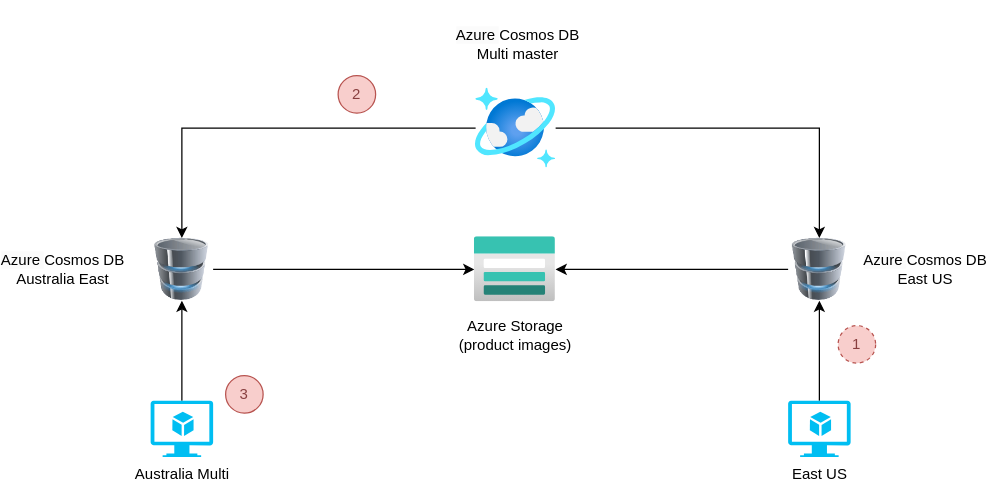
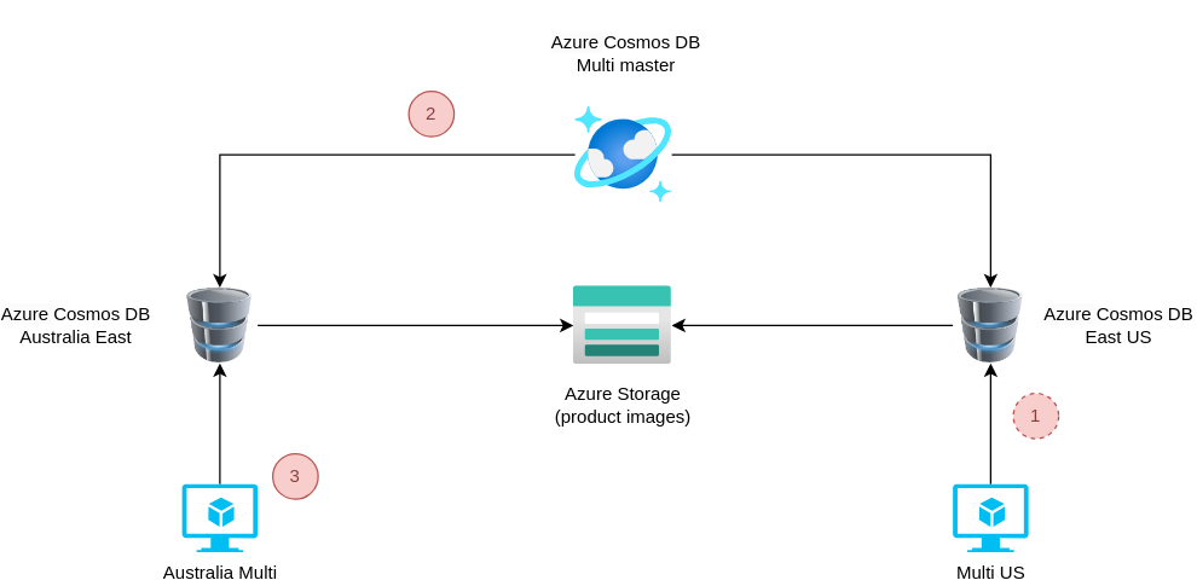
  <mxCell id="0" />
  <mxCell id="1" parent="0" />
  <mxCell id="2" style="edgeStyle=orthogonalEdgeStyle;rounded=0;orthogonalLoop=1;jettySize=auto;html=1;entryX=0.5;entryY=1;entryDx=0;entryDy=0;" parent="1" source="3" target="10" edge="1"><mxGeometry relative="1" as="geometry"><mxPoint x="145" y="280" as="targetPoint" /></mxGeometry></mxCell>
  <mxCell id="3" value="Australia Multi" style="verticalLabelPosition=bottom;html=1;verticalAlign=top;align=center;strokeColor=none;fillColor=#00BEF2;shape=mxgraph.azure.virtual_machine_feature;pointerEvents=1;" parent="1" vertex="1"><mxGeometry x="120" y="320" width="50" height="45" as="geometry" /></mxCell>
  <mxCell id="4" style="edgeStyle=orthogonalEdgeStyle;rounded=0;orthogonalLoop=1;jettySize=auto;html=1;" parent="1" source="5" target="12" edge="1"><mxGeometry relative="1" as="geometry"><mxPoint x="655" y="290" as="targetPoint" /></mxGeometry></mxCell>
- <mxCell id="5" value="East US" style="verticalLabelPosition=bottom;html=1;verticalAlign=top;align=center;strokeColor=none;fillColor=#00BEF2;shape=mxgraph.azure.virtual_machine_feature;pointerEvents=1;" parent="1" vertex="1"><mxGeometry x="630" y="320" width="50" height="45" as="geometry" /></mxCell>
+ <mxCell id="5" value="Multi US" style="verticalLabelPosition=bottom;html=1;verticalAlign=top;align=center;strokeColor=none;fillColor=#00BEF2;shape=mxgraph.azure.virtual_machine_feature;pointerEvents=1;" parent="1" vertex="1"><mxGeometry x="630" y="320" width="50" height="45" as="geometry" /></mxCell>
  <mxCell id="6" style="edgeStyle=orthogonalEdgeStyle;rounded=0;orthogonalLoop=1;jettySize=auto;html=1;entryX=0.5;entryY=0;entryDx=0;entryDy=0;" parent="1" source="8" target="10" edge="1"><mxGeometry relative="1" as="geometry" /></mxCell>
  <mxCell id="7" style="edgeStyle=orthogonalEdgeStyle;rounded=0;orthogonalLoop=1;jettySize=auto;html=1;entryX=0.5;entryY=0;entryDx=0;entryDy=0;" parent="1" source="8" target="12" edge="1"><mxGeometry relative="1" as="geometry" /></mxCell>
  <mxCell id="8" value="" style="image;aspect=fixed;html=1;points=[];align=center;fontSize=12;image=img/lib/azure2/databases/Azure_Cosmos_DB.svg;" parent="1" vertex="1"><mxGeometry x="380" y="70" width="64" height="64" as="geometry" /></mxCell>
  <mxCell id="9" style="edgeStyle=orthogonalEdgeStyle;rounded=0;orthogonalLoop=1;jettySize=auto;html=1;exitX=1;exitY=0.5;exitDx=0;exitDy=0;" edge="1" parent="1" source="10" target="19"><mxGeometry relative="1" as="geometry" /></mxCell>
  <mxCell id="10" value="" style="image;html=1;image=img/lib/clip_art/computers/Database_128x128.png" parent="1" vertex="1"><mxGeometry x="120" y="190" width="50" height="50" as="geometry" /></mxCell>
  <mxCell id="11" style="edgeStyle=orthogonalEdgeStyle;rounded=0;orthogonalLoop=1;jettySize=auto;html=1;" edge="1" parent="1" source="12" target="19"><mxGeometry relative="1" as="geometry" /></mxCell>
  <mxCell id="12" value="" style="image;html=1;image=img/lib/clip_art/computers/Database_128x128.png" parent="1" vertex="1"><mxGeometry x="630" y="190" width="50" height="50" as="geometry" /></mxCell>
  <mxCell id="13" value="&lt;span style=&quot;text-wrap-mode: nowrap; background-color: rgb(255, 255, 255);&quot;&gt;&lt;span style=&quot;background-color: rgb(251, 251, 251);&quot;&gt;Azure&amp;nbsp;&lt;/span&gt;Cosmos DB&lt;/span&gt;&lt;div style=&quot;text-wrap-mode: nowrap;&quot;&gt;East US&lt;/div&gt;" style="text;strokeColor=none;align=center;fillColor=none;html=1;verticalAlign=middle;whiteSpace=wrap;rounded=0;" parent="1" vertex="1"><mxGeometry x="710" y="200" width="60" height="30" as="geometry" /></mxCell>
  <mxCell id="14" value="&lt;span style=&quot;text-wrap-mode: nowrap; background-color: rgb(255, 255, 255);&quot;&gt;&lt;span style=&quot;background-color: rgb(251, 251, 251);&quot;&gt;Azure&amp;nbsp;&lt;/span&gt;Cosmos DB&lt;/span&gt;&lt;div style=&quot;text-wrap-mode: nowrap;&quot;&gt;Australia East&lt;/div&gt;" style="text;strokeColor=none;align=center;fillColor=none;html=1;verticalAlign=middle;whiteSpace=wrap;rounded=0;" parent="1" vertex="1"><mxGeometry x="20" y="200" width="60" height="30" as="geometry" /></mxCell>
  <mxCell id="15" value="1" style="ellipse;whiteSpace=wrap;html=1;aspect=fixed;fillColor=#f8cecc;strokeColor=#b85450;fontColor=light-dark(#883f3f, #ededed);dashed=1;" parent="1" vertex="1"><mxGeometry x="670" y="260" width="30" height="30" as="geometry" /></mxCell>
  <mxCell id="16" value="2" style="ellipse;whiteSpace=wrap;html=1;aspect=fixed;fillColor=#f8cecc;strokeColor=#b85450;fontColor=light-dark(#883f3f, #ededed);" parent="1" vertex="1"><mxGeometry x="270" y="60" width="30" height="30" as="geometry" /></mxCell>
  <mxCell id="17" value="3" style="ellipse;whiteSpace=wrap;html=1;aspect=fixed;fillColor=#f8cecc;strokeColor=#b85450;fontColor=light-dark(#883f3f, #ededed);" parent="1" vertex="1"><mxGeometry x="180" y="300" width="30" height="30" as="geometry" /></mxCell>
  <mxCell id="18" value="&lt;span style=&quot;text-wrap-mode: nowrap; background-color: rgb(255, 255, 255);&quot;&gt;&lt;span style=&quot;background-color: rgb(251, 251, 251);&quot;&gt;Azure&amp;nbsp;&lt;/span&gt;Cosmos DB&lt;/span&gt;&lt;div style=&quot;text-wrap-mode: nowrap;&quot;&gt;Multi master&lt;/div&gt;" style="text;strokeColor=none;align=center;fillColor=none;html=1;verticalAlign=middle;whiteSpace=wrap;rounded=0;" parent="1" vertex="1"><mxGeometry x="384" y="20" width="60" height="30" as="geometry" /></mxCell>
  <mxCell id="19" value="" style="image;aspect=fixed;html=1;points=[];align=center;fontSize=12;image=img/lib/azure2/storage/Storage_Accounts.svg;" vertex="1" parent="1"><mxGeometry x="379" y="189" width="65" height="52" as="geometry" /></mxCell>
  <mxCell id="20" value="&lt;span style=&quot;text-wrap-mode: nowrap;&quot;&gt;Azure Storage&lt;/span&gt;&lt;div&gt;&lt;span style=&quot;text-wrap-mode: nowrap;&quot;&gt;(product images)&lt;/span&gt;&lt;/div&gt;" style="text;strokeColor=none;align=center;fillColor=none;html=1;verticalAlign=middle;whiteSpace=wrap;rounded=0;" vertex="1" parent="1"><mxGeometry x="382" y="253" width="60" height="30" as="geometry" /></mxCell>
